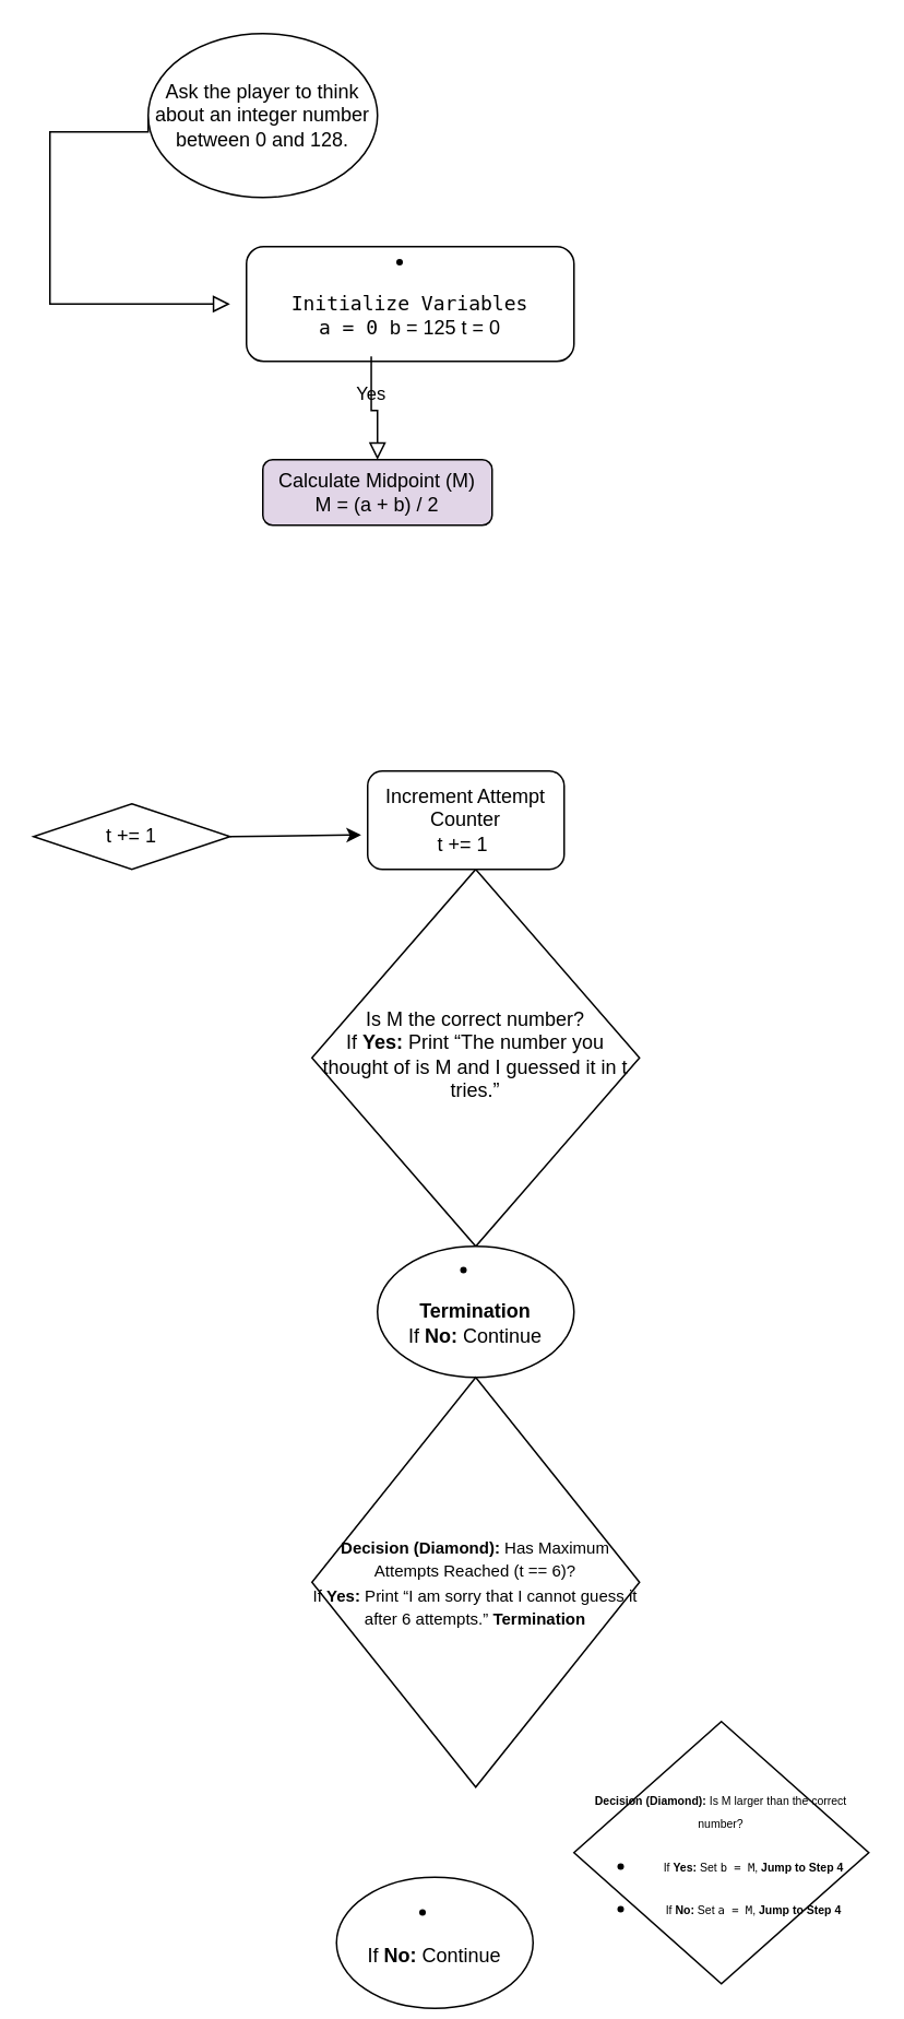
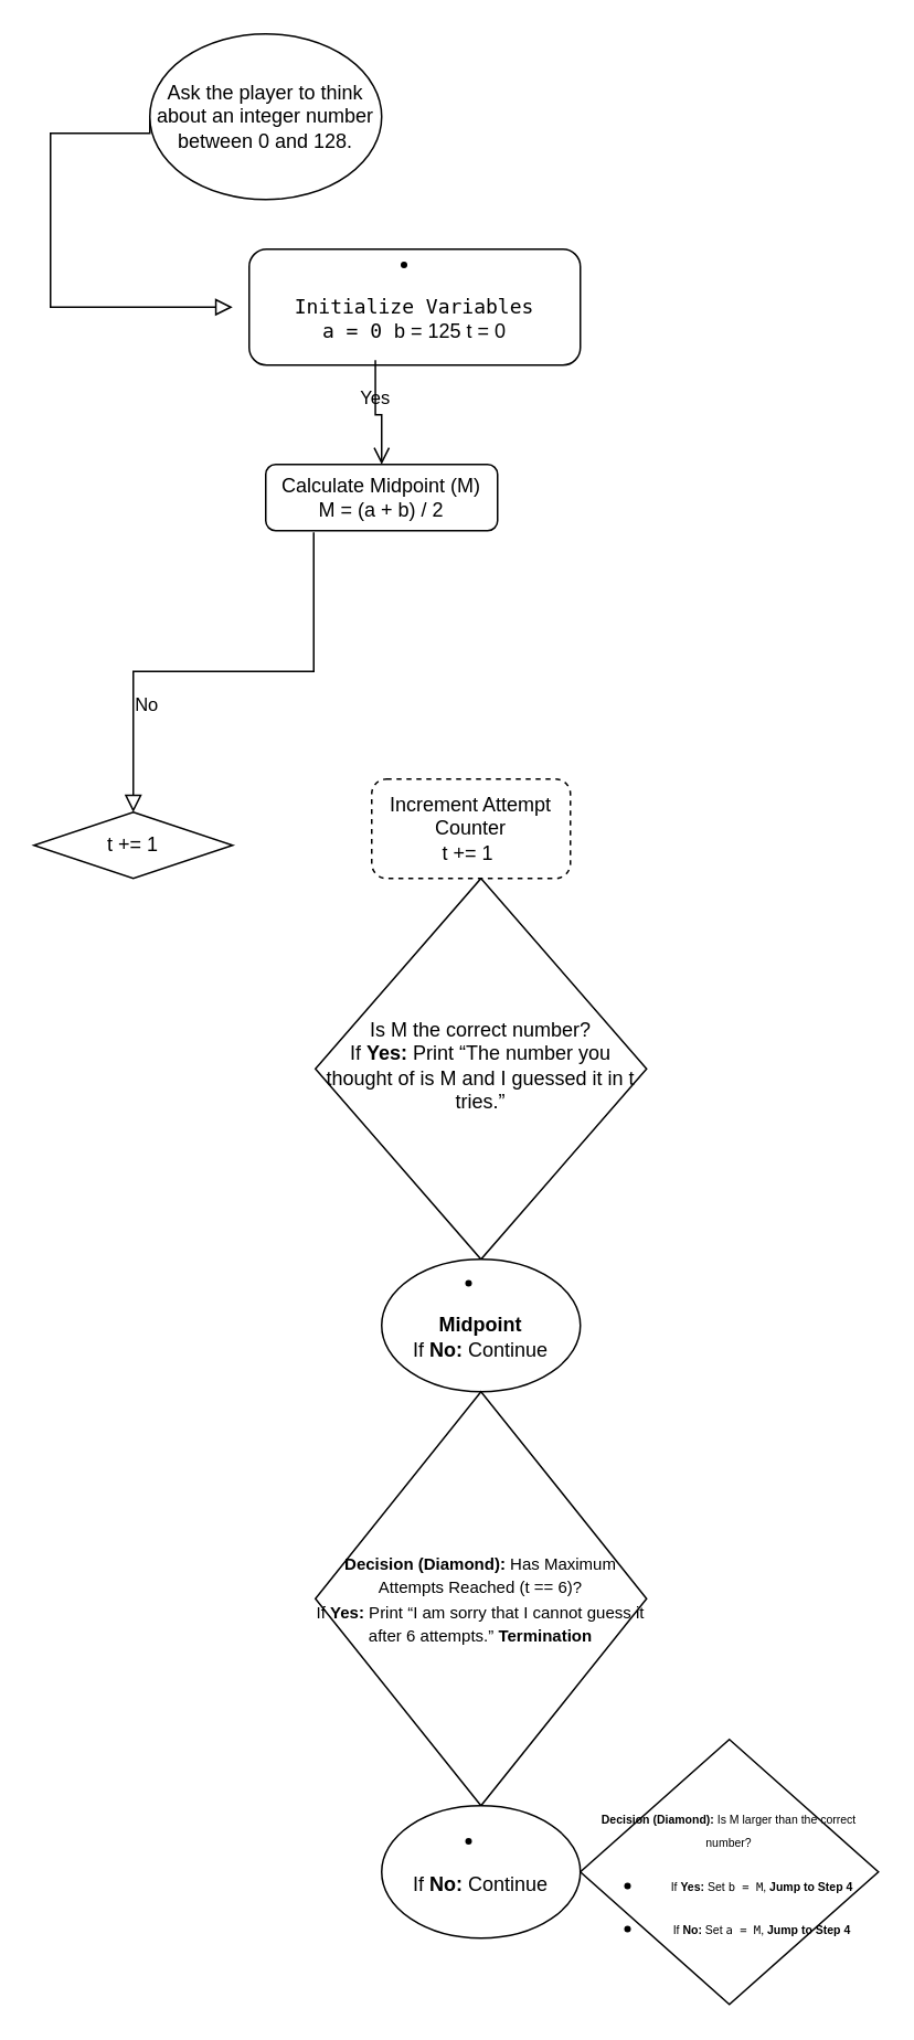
  <mxCell id="0" />
  <mxCell id="1" parent="0" />
  <mxCell id="2" value="" style="rounded=0;html=1;jettySize=auto;orthogonalLoop=1;fontSize=11;endArrow=block;endFill=0;endSize=8;strokeWidth=1;shadow=0;labelBackgroundColor=none;edgeStyle=orthogonalEdgeStyle;exitX=0;exitY=0.5;exitDx=0;exitDy=0;" parent="1" source="11" edge="1"><mxGeometry relative="1" as="geometry"><mxPoint x="60" y="150" as="sourcePoint" /><mxPoint x="140" y="185" as="targetPoint" /><Array as="points"><mxPoint x="30" y="80" /><mxPoint x="30" y="185" /></Array></mxGeometry></mxCell>
  <mxCell id="3" value="&lt;li&gt;&lt;p&gt;&lt;code&gt;Initialize Variables&lt;br&gt;a = 0&amp;nbsp;&lt;/code&gt;&lt;span style=&quot;background-color: transparent; color: light-dark(rgb(0, 0, 0), rgb(255, 255, 255));&quot;&gt;b = 125&amp;nbsp;&lt;/span&gt;&lt;span style=&quot;background-color: transparent; color: light-dark(rgb(0, 0, 0), rgb(255, 255, 255));&quot;&gt;t = 0&lt;/span&gt;&lt;/p&gt;&lt;/li&gt;" style="rounded=1;whiteSpace=wrap;html=1;fontSize=12;glass=0;strokeWidth=1;shadow=0;" parent="1" vertex="1"><mxGeometry x="150" y="150" width="200" height="70" as="geometry" /></mxCell>
- <mxCell id="5" value="Yes" style="edgeStyle=orthogonalEdgeStyle;rounded=0;html=1;jettySize=auto;orthogonalLoop=1;fontSize=11;endArrow=block;endFill=0;endSize=8;strokeWidth=1;shadow=0;labelBackgroundColor=none;exitX=0.381;exitY=0.956;exitDx=0;exitDy=0;exitPerimeter=0;" parent="1" source="3" target="8" edge="1"><mxGeometry y="10" relative="1" as="geometry"><mxPoint as="offset" /></mxGeometry></mxCell>
+ <mxCell id="4" value="No" style="rounded=0;html=1;jettySize=auto;orthogonalLoop=1;fontSize=11;endArrow=block;endFill=0;endSize=8;strokeWidth=1;shadow=0;labelBackgroundColor=none;edgeStyle=orthogonalEdgeStyle;exitX=0.207;exitY=1.025;exitDx=0;exitDy=0;exitPerimeter=0;" parent="1" source="8" target="7" edge="1"><mxGeometry x="0.333" y="20" relative="1" as="geometry"><mxPoint as="offset" /></mxGeometry></mxCell>
+ <mxCell id="5" value="Yes" style="edgeStyle=orthogonalEdgeStyle;rounded=0;html=1;jettySize=auto;orthogonalLoop=1;fontSize=11;endArrow=open;endFill=0;endSize=8;strokeWidth=1;shadow=0;labelBackgroundColor=none;exitX=0.381;exitY=0.956;exitDx=0;exitDy=0;exitPerimeter=0;" parent="1" source="3" target="8" edge="1"><mxGeometry y="10" relative="1" as="geometry"><mxPoint as="offset" /></mxGeometry></mxCell>
  <mxCell id="6" value="Is M the correct number?&lt;br&gt;If &lt;strong&gt;Yes:&lt;/strong&gt; Print “The number you thought of is M and I guessed it in t tries.”" style="rhombus;whiteSpace=wrap;html=1;shadow=0;fontFamily=Helvetica;fontSize=12;align=center;strokeWidth=1;spacing=6;spacingTop=-4;" parent="1" vertex="1"><mxGeometry x="190" y="530" width="200" height="230" as="geometry" /></mxCell>
  <mxCell id="7" value="t += 1" style="rhombus;whiteSpace=wrap;html=1;fontSize=12;glass=0;strokeWidth=1;shadow=0;" parent="1" vertex="1"><mxGeometry x="20" y="490" width="120" height="40" as="geometry" /></mxCell>
- <mxCell id="8" value="Calculate Midpoint (M)&lt;div&gt;M = (a + b) / 2&lt;/div&gt;" style="rounded=1;whiteSpace=wrap;html=1;fontSize=12;glass=0;strokeWidth=1;shadow=0;fillColor=#e1d5e7;" parent="1" vertex="1"><mxGeometry x="160" y="280" width="140" height="40" as="geometry" /></mxCell>
- <mxCell id="9" value="Increment Attempt Counter&lt;br&gt;t += 1&amp;nbsp;" style="rounded=1;whiteSpace=wrap;html=1;" vertex="1" parent="1"><mxGeometry x="224" y="470" width="120" height="60" as="geometry" /></mxCell>
- <mxCell id="10" value="" style="endArrow=classic;html=1;rounded=0;exitX=1;exitY=0.5;exitDx=0;exitDy=0;entryX=-0.033;entryY=0.65;entryDx=0;entryDy=0;entryPerimeter=0;" edge="1" parent="1" source="7" target="9"><mxGeometry width="50" height="50" relative="1" as="geometry"><mxPoint x="50" y="580" as="sourcePoint" /><mxPoint x="190" y="500" as="targetPoint" /></mxGeometry></mxCell>
+ <mxCell id="8" value="Calculate Midpoint (M)&lt;div&gt;M = (a + b) / 2&lt;/div&gt;" style="rounded=1;whiteSpace=wrap;html=1;fontSize=12;glass=0;strokeWidth=1;shadow=0;" parent="1" vertex="1"><mxGeometry x="160" y="280" width="140" height="40" as="geometry" /></mxCell>
+ <mxCell id="9" value="Increment Attempt Counter&lt;br&gt;t += 1&amp;nbsp;" style="rounded=1;whiteSpace=wrap;html=1;dashed=1;" vertex="1" parent="1"><mxGeometry x="224" y="470" width="120" height="60" as="geometry" /></mxCell>
  <mxCell id="11" value="Ask the player to think about an integer number between 0 and 128." style="ellipse;whiteSpace=wrap;html=1;" vertex="1" parent="1"><mxGeometry x="90" y="20" width="140" height="100" as="geometry" /></mxCell>
- <mxCell id="12" value="&lt;li&gt;&lt;p&gt;&lt;b&gt;Termination&lt;br&gt;&lt;/b&gt;&lt;span style=&quot;background-color: transparent; color: light-dark(rgb(0, 0, 0), rgb(255, 255, 255));&quot;&gt;If &lt;/span&gt;&lt;strong style=&quot;background-color: transparent; color: light-dark(rgb(0, 0, 0), rgb(255, 255, 255));&quot;&gt;No:&lt;/strong&gt;&lt;span style=&quot;background-color: transparent; color: light-dark(rgb(0, 0, 0), rgb(255, 255, 255));&quot;&gt; Continue&lt;/span&gt;&lt;/p&gt;&lt;/li&gt;" style="ellipse;whiteSpace=wrap;html=1;" vertex="1" parent="1"><mxGeometry x="230" y="760" width="120" height="80" as="geometry" /></mxCell>
+ <mxCell id="12" value="&lt;li&gt;&lt;p&gt;&lt;b&gt;Midpoint&lt;br&gt;&lt;/b&gt;&lt;span style=&quot;background-color: transparent; color: light-dark(rgb(0, 0, 0), rgb(255, 255, 255));&quot;&gt;If &lt;/span&gt;&lt;strong style=&quot;background-color: transparent; color: light-dark(rgb(0, 0, 0), rgb(255, 255, 255));&quot;&gt;No:&lt;/strong&gt;&lt;span style=&quot;background-color: transparent; color: light-dark(rgb(0, 0, 0), rgb(255, 255, 255));&quot;&gt; Continue&lt;/span&gt;&lt;/p&gt;&lt;/li&gt;" style="ellipse;whiteSpace=wrap;html=1;" vertex="1" parent="1"><mxGeometry x="230" y="760" width="120" height="80" as="geometry" /></mxCell>
  <mxCell id="13" value="&lt;p&gt;&lt;font style=&quot;font-size: 10px;&quot;&gt;&lt;strong style=&quot;&quot;&gt;Decision (Diamond):&lt;/strong&gt; Has Maximum Attempts Reached (t == 6)?&lt;br&gt;If &lt;strong style=&quot;&quot;&gt;Yes:&lt;/strong&gt; Print “I am sorry that I cannot guess it after 6 attempts.” &lt;strong style=&quot;&quot;&gt;Termination&lt;/strong&gt;&lt;/font&gt;&lt;/p&gt;" style="rhombus;whiteSpace=wrap;html=1;" vertex="1" parent="1"><mxGeometry x="190" y="840" width="200" height="250" as="geometry" /></mxCell>
- <mxCell id="14" value="&lt;li&gt;&lt;p&gt;&lt;span style=&quot;background-color: transparent; color: light-dark(rgb(0, 0, 0), rgb(255, 255, 255));&quot;&gt;If &lt;/span&gt;&lt;strong style=&quot;background-color: transparent; color: light-dark(rgb(0, 0, 0), rgb(255, 255, 255));&quot;&gt;No:&lt;/strong&gt;&lt;span style=&quot;background-color: transparent; color: light-dark(rgb(0, 0, 0), rgb(255, 255, 255));&quot;&gt; Continue&lt;/span&gt;&lt;/p&gt;&lt;/li&gt;" style="ellipse;whiteSpace=wrap;html=1;" vertex="1" parent="1"><mxGeometry x="205" y="1145" width="120" height="80" as="geometry" /></mxCell>
+ <mxCell id="14" value="&lt;li&gt;&lt;p&gt;&lt;span style=&quot;background-color: transparent; color: light-dark(rgb(0, 0, 0), rgb(255, 255, 255));&quot;&gt;If &lt;/span&gt;&lt;strong style=&quot;background-color: transparent; color: light-dark(rgb(0, 0, 0), rgb(255, 255, 255));&quot;&gt;No:&lt;/strong&gt;&lt;span style=&quot;background-color: transparent; color: light-dark(rgb(0, 0, 0), rgb(255, 255, 255));&quot;&gt; Continue&lt;/span&gt;&lt;/p&gt;&lt;/li&gt;" style="ellipse;whiteSpace=wrap;html=1;" vertex="1" parent="1"><mxGeometry x="230" y="1090" width="120" height="80" as="geometry" /></mxCell>
  <mxCell id="15" value="&lt;p&gt;&lt;font style=&quot;font-size: 7px;&quot;&gt;&lt;strong style=&quot;&quot;&gt;Decision (Diamond):&lt;/strong&gt; Is M larger than the correct number?&lt;/font&gt;&lt;/p&gt;&lt;ul&gt;&lt;li&gt;&lt;p&gt;&lt;font style=&quot;font-size: 7px;&quot;&gt;If &lt;strong&gt;Yes:&lt;/strong&gt; Set &lt;code&gt;b = M&lt;/code&gt;, &lt;strong&gt;Jump to Step 4&lt;/strong&gt;&lt;/font&gt;&lt;/p&gt;&lt;/li&gt;&lt;li&gt;&lt;p&gt;&lt;font style=&quot;font-size: 7px;&quot;&gt;If &lt;strong style=&quot;&quot;&gt;No:&lt;/strong&gt; Set &lt;code style=&quot;&quot;&gt;a = M&lt;/code&gt;, &lt;strong style=&quot;&quot;&gt;Jump to Step 4&lt;/strong&gt;&lt;/font&gt;&lt;/p&gt;&lt;/li&gt;&lt;/ul&gt;" style="rhombus;whiteSpace=wrap;html=1;" vertex="1" parent="1"><mxGeometry x="350" y="1050" width="180" height="160" as="geometry" /></mxCell>
